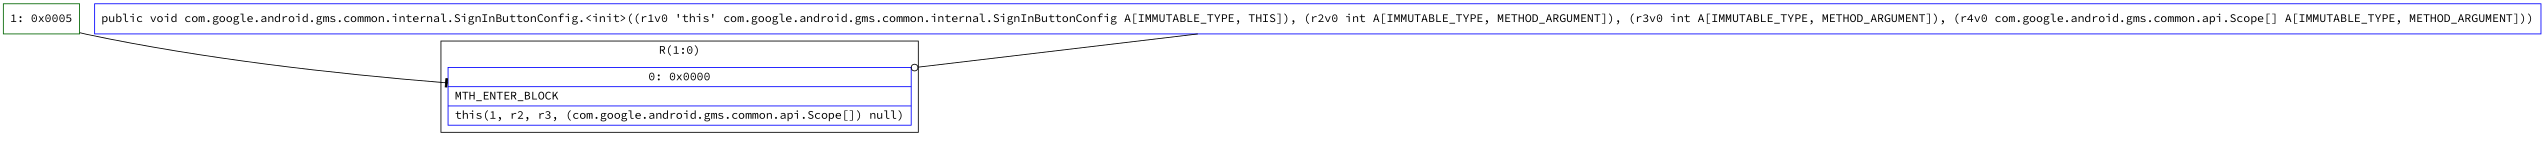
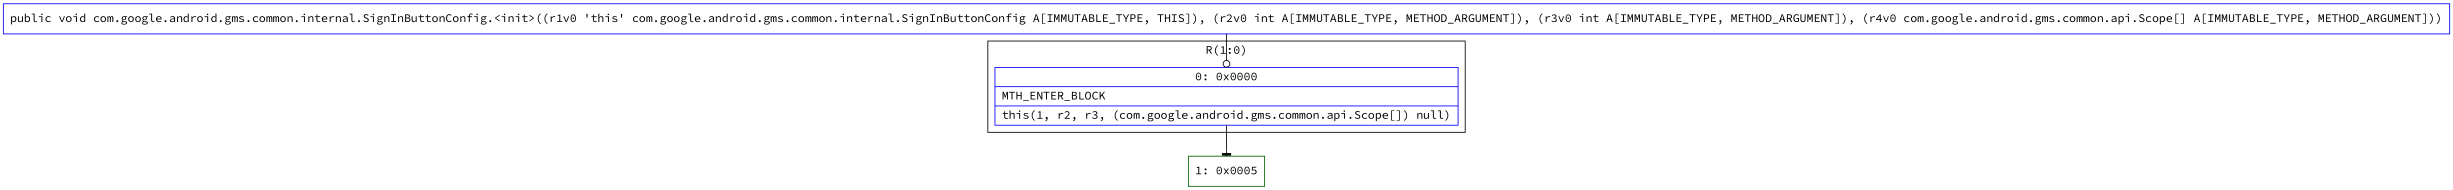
  digraph {
    fontname="Source Code Pro"
    node [color=blue shape=record fontname="Source Code Pro"]
    edge [fontname="Source Code Pro"]
    n1 [label="{0\:\ 0x0000|MTH_ENTER_BLOCK\l|this(1, r2, r3, (com.google.android.gms.common.api.Scope[]) null)\l}"]
    n2 [color=darkgreen label="{1\:\ 0x0005}"]
    n3 [label="{public void com.google.android.gms.common.internal.SignInButtonConfig.\<init\>((r1v0 'this' com.google.android.gms.common.internal.SignInButtonConfig A[IMMUTABLE_TYPE, THIS]), (r2v0 int A[IMMUTABLE_TYPE, METHOD_ARGUMENT]), (r3v0 int A[IMMUTABLE_TYPE, METHOD_ARGUMENT]), (r4v0 com.google.android.gms.common.api.Scope[] A[IMMUTABLE_TYPE, METHOD_ARGUMENT])) }"]
    subgraph cluster_1 {
      label="R(1:0)"
      n1
    }
-   n2 -> n1 [arrowhead=tee]
+   n1 -> n2 [arrowhead=tee]
    n3 -> n1 [arrowhead=odot]
  }
